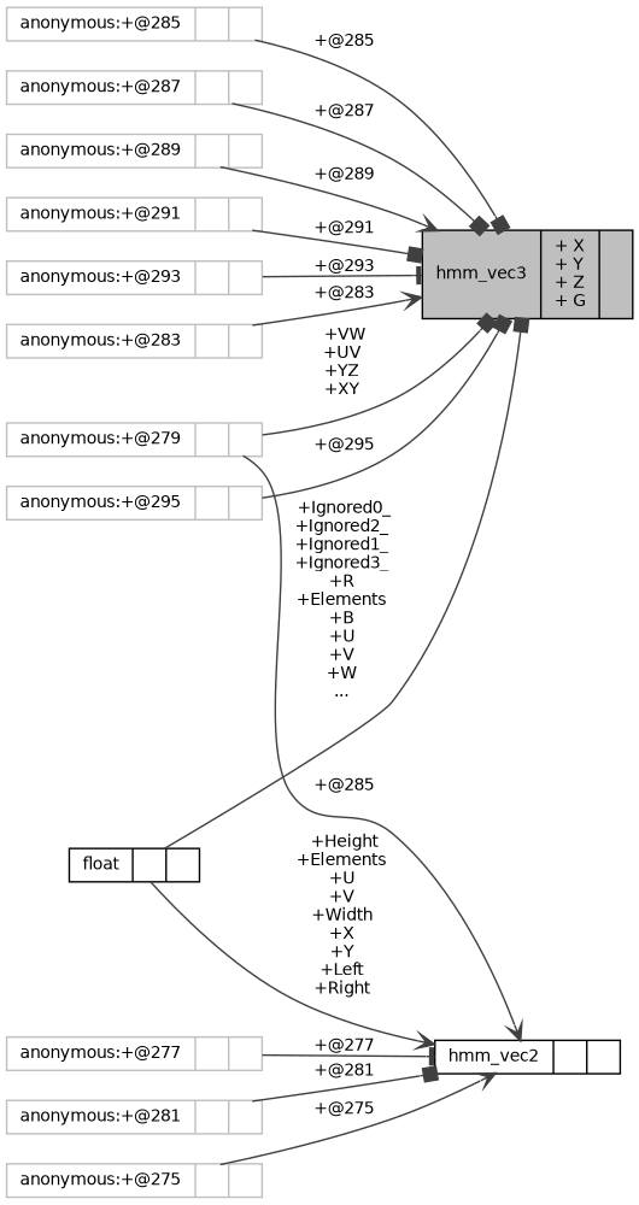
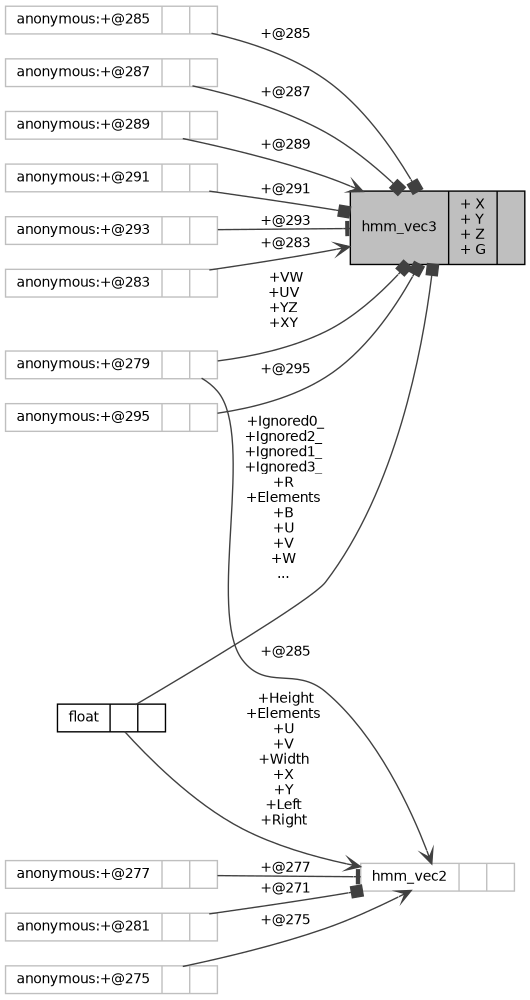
  digraph {
    rankdir=LR
    node [color=grey75 fontname=Helvetica fontsize=10 shape=record]
    edge [arrowhead=box color=grey25 fontname=Helvetica fontsize=10 labelfontname=Helvetica labelfontsize=10 style=solid]
    n1 [color=black fillcolor=grey75 fontcolor=black height=0.2 label="{hmm_vec3\n|+ X\l+ Y\l+ Z\l+ G\l|}" style=filled width=0.4]
    n2 [height=0.2 label="{anonymous:+@291\n||}" width=0.4]
-   n3 [color=black height=0.2 label="{hmm_vec2\n||}" width=0.4]
+   n3 [height=0.2 label="{hmm_vec2\n||}" width=0.4]
    n4 [height=0.2 label="{anonymous:+@281\n||}" width=0.4]
    n5 [color=black height=0.2 label="{float\n||}" width=0.4]
    n6 [height=0.2 label="{anonymous:+@275\n||}" width=0.4]
    n7 [height=0.2 label="{anonymous:+@277\n||}" width=0.4]
    n8 [height=0.2 label="{anonymous:+@279\n||}" width=0.4]
    n9 [height=0.2 label="{anonymous:+@293\n||}" width=0.4]
    n10 [height=0.2 label="{anonymous:+@283\n||}" width=0.4]
    n11 [height=0.2 label="{anonymous:+@295\n||}" width=0.4]
    n12 [height=0.2 label="{anonymous:+@285\n||}" width=0.4]
    n13 [height=0.2 label="{anonymous:+@287\n||}" width=0.4]
    n14 [height=0.2 label="{anonymous:+@289\n||}" width=0.4]
    n2 -> n1 [label=" +@291"]
-   n4 -> n3 [label=" +@281"]
+   n4 -> n3 [label=" +@271"]
    n5 -> n1 [label=" +Ignored0_\n+Ignored2_\n+Ignored1_\n+Ignored3_\n+R\n+Elements\n+B\n+U\n+V\n+W\n..."]
    n5 -> n3 [arrowhead=vee label=" +Height\n+Elements\n+U\n+V\n+Width\n+X\n+Y\n+Left\n+Right"]
    n6 -> n3 [arrowhead=vee label=" +@275"]
    n7 -> n3 [arrowhead=tee label=" +@277"]
    n8 -> n1 [label=" +VW\n+UV\n+YZ\n+XY"]
    n8 -> n3 [arrowhead=vee label=" +@285"]
    n9 -> n1 [arrowhead=tee label=" +@293"]
    n10 -> n1 [arrowhead=vee label=" +@283"]
    n11 -> n1 [label=" +@295"]
    n12 -> n1 [label=" +@285"]
    n13 -> n1 [label=" +@287"]
    n14 -> n1 [arrowhead=vee label=" +@289"]
  }
